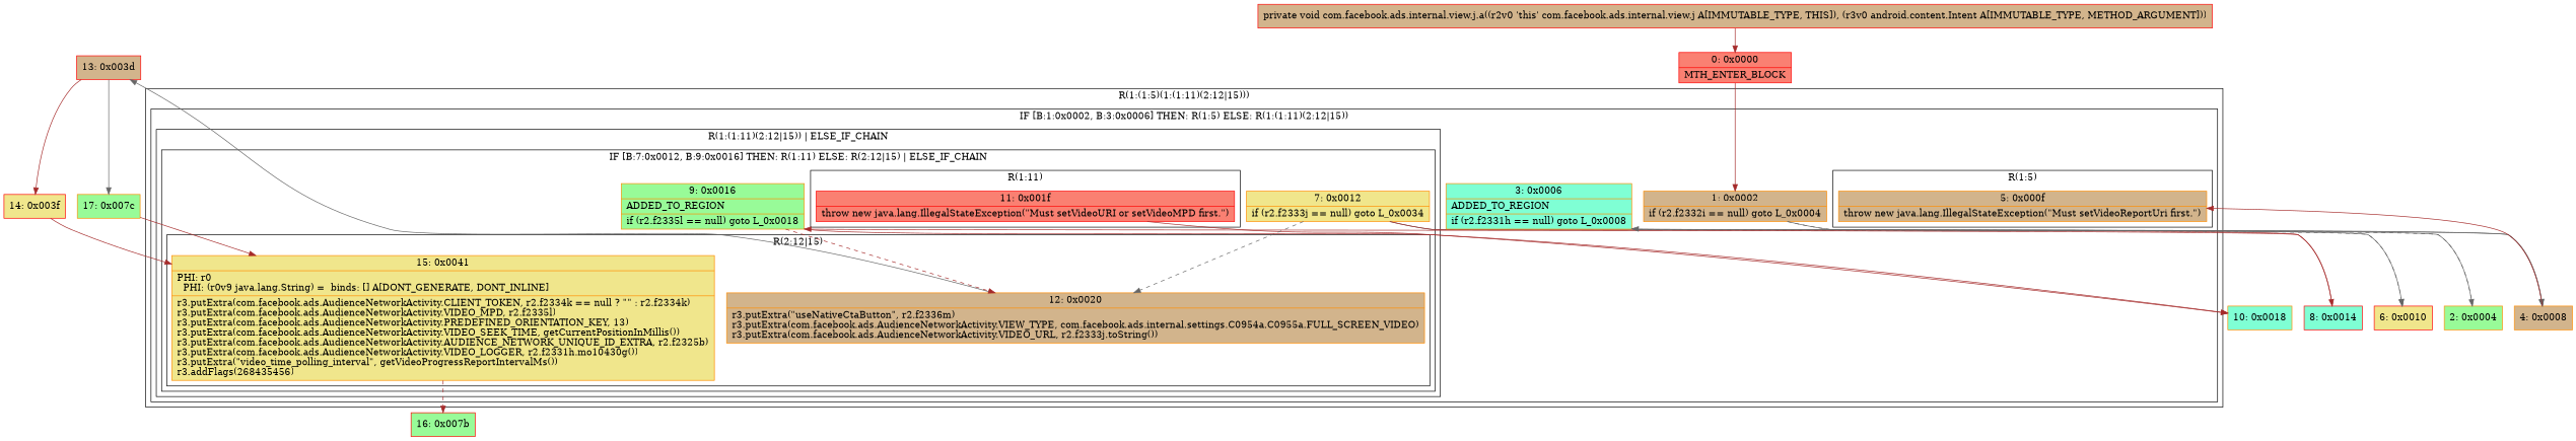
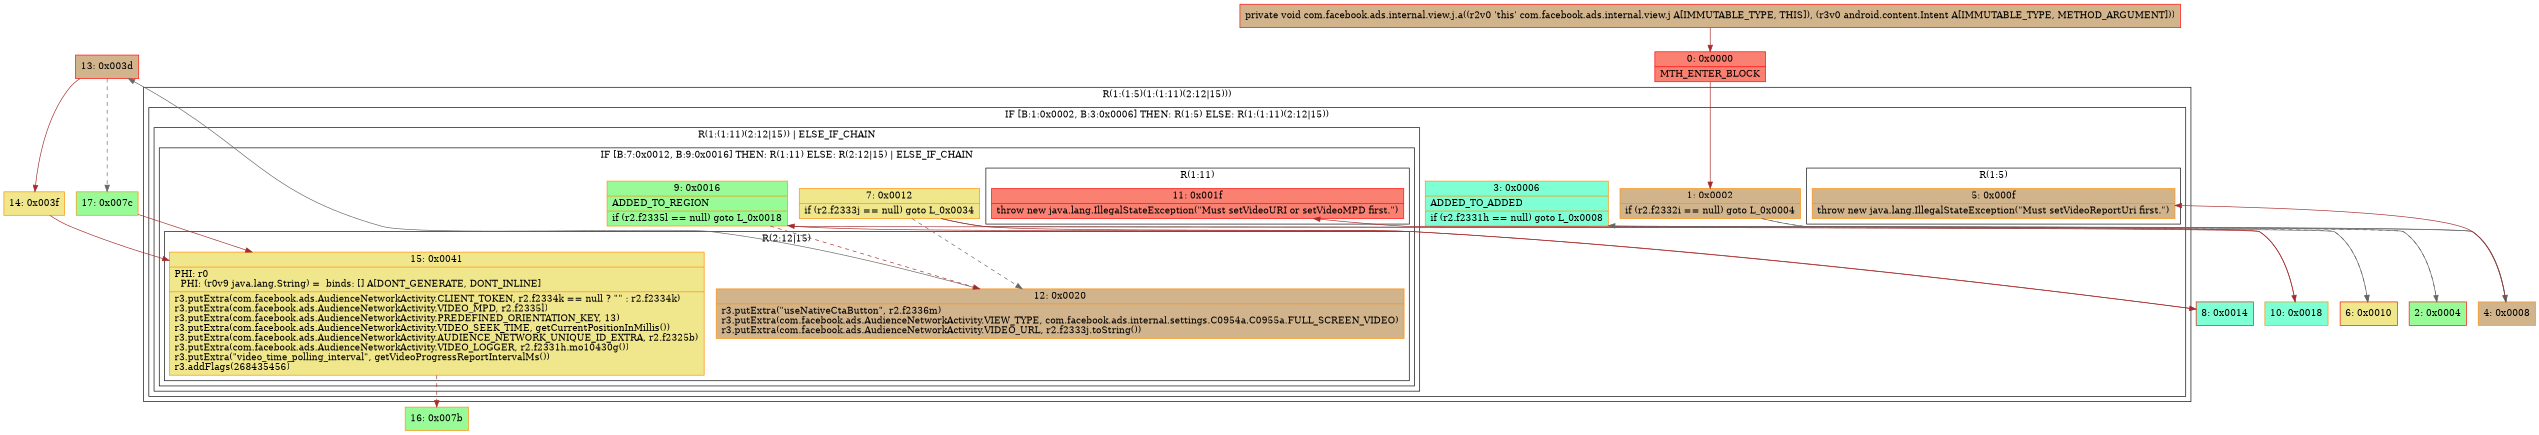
  digraph {
    node [color=darkorange fillcolor=tan shape=record style=filled]
    edge [color=brown]
    n1 [label="{5\:\ 0x000f|throw new java.lang.IllegalStateException(\"Must setVideoReportUri first.\")\l}"]
    n2 [color=red fillcolor=salmon label="{11\:\ 0x001f|throw new java.lang.IllegalStateException(\"Must setVideoURI or setVideoMPD first.\")\l}"]
    n3 [label="{12\:\ 0x0020|r3.putExtra(\"useNativeCtaButton\", r2.f2336m)\lr3.putExtra(com.facebook.ads.AudienceNetworkActivity.VIEW_TYPE, com.facebook.ads.internal.settings.C0954a.C0955a.FULL_SCREEN_VIDEO)\lr3.putExtra(com.facebook.ads.AudienceNetworkActivity.VIDEO_URL, r2.f2333j.toString())\l}"]
    n4 [fillcolor=khaki label="{15\:\ 0x0041|PHI: r0 \l  PHI: (r0v9 java.lang.String) =  binds: [] A[DONT_GENERATE, DONT_INLINE]\l|r3.putExtra(com.facebook.ads.AudienceNetworkActivity.CLIENT_TOKEN, r2.f2334k == null ? \"\" : r2.f2334k)\lr3.putExtra(com.facebook.ads.AudienceNetworkActivity.VIDEO_MPD, r2.f2335l)\lr3.putExtra(com.facebook.ads.AudienceNetworkActivity.PREDEFINED_ORIENTATION_KEY, 13)\lr3.putExtra(com.facebook.ads.AudienceNetworkActivity.VIDEO_SEEK_TIME, getCurrentPositionInMillis())\lr3.putExtra(com.facebook.ads.AudienceNetworkActivity.AUDIENCE_NETWORK_UNIQUE_ID_EXTRA, r2.f2325b)\lr3.putExtra(com.facebook.ads.AudienceNetworkActivity.VIDEO_LOGGER, r2.f2331h.mo10430g())\lr3.putExtra(\"video_time_polling_interval\", getVideoProgressReportIntervalMs())\lr3.addFlags(268435456)\l}"]
    n5 [fillcolor=khaki label="{7\:\ 0x0012|if (r2.f2333j == null) goto L_0x0034\l}"]
    n6 [fillcolor=palegreen label="{9\:\ 0x0016|ADDED_TO_REGION\l|if (r2.f2335l == null) goto L_0x0018\l}"]
    n7 [label="{1\:\ 0x0002|if (r2.f2332i == null) goto L_0x0004\l}"]
-   n8 [fillcolor=aquamarine label="{3\:\ 0x0006|ADDED_TO_REGION\l|if (r2.f2331h == null) goto L_0x0008\l}"]
+   n8 [fillcolor=aquamarine label="{3\:\ 0x0006|ADDED_TO_ADDED\l|if (r2.f2331h == null) goto L_0x0008\l}"]
    n9 [color=red label="{13\:\ 0x003d}"]
-   n10 [color=red fillcolor=palegreen label="{16\:\ 0x007b}"]
+   n10 [fillcolor=palegreen label="{16\:\ 0x007b}"]
    n11 [color=red fillcolor=khaki label="{6\:\ 0x0010}"]
    n12 [color=red fillcolor=aquamarine label="{8\:\ 0x0014}"]
    n13 [fillcolor=aquamarine label="{10\:\ 0x0018}"]
-   n14 [fillcolor=palegreen label="{2\:\ 0x0004}"]
+   n14 [color=red fillcolor=palegreen label="{2\:\ 0x0004}"]
    n15 [label="{4\:\ 0x0008}"]
-   n16 [color=red fillcolor=khaki label="{14\:\ 0x003f}"]
+   n16 [fillcolor=khaki label="{14\:\ 0x003f}"]
    n17 [fillcolor=palegreen label="{17\:\ 0x007c}"]
    n18 [color=red fillcolor=salmon label="{0\:\ 0x0000|MTH_ENTER_BLOCK\l}"]
    n19 [color=red label="{private void com.facebook.ads.internal.view.j.a((r2v0 'this' com.facebook.ads.internal.view.j A[IMMUTABLE_TYPE, THIS]), (r3v0 android.content.Intent A[IMMUTABLE_TYPE, METHOD_ARGUMENT])) }"]
    subgraph cluster_1 {
      label="R(1:(1:5)(1:(1:11)(2:12|15)))"
      subgraph cluster_2 {
        label="IF [B:1:0x0002, B:3:0x0006] THEN: R(1:5) ELSE: R(1:(1:11)(2:12|15))"
        n7
        n8
        subgraph cluster_3 {
          label="R(1:5)"
          n1
        }
        subgraph cluster_4 {
          label="R(1:(1:11)(2:12|15)) | ELSE_IF_CHAIN\l"
          subgraph cluster_5 {
            label="IF [B:7:0x0012, B:9:0x0016] THEN: R(1:11) ELSE: R(2:12|15) | ELSE_IF_CHAIN\l"
            n5
            n6
            subgraph cluster_6 {
              label="R(1:11)"
              n2
            }
            subgraph cluster_7 {
              label="R(2:12|15)"
              n3
              n4
            }
          }
        }
      }
    }
    n3 -> n9 [color=gray40]
    n4 -> n10 [style=dashed]
    n5 -> n3 [color=gray40 style=dashed]
    n5 -> n11 [color=gray40]
    n5 -> n12
    n6 -> n3 [style=dashed]
    n6 -> n13
    n7 -> n14 [color=gray40 style=dashed]
    n7 -> n15 [color=gray40]
    n8 -> n11 [color=gray40 style=dashed]
    n8 -> n15 [color=gray40]
    n9 -> n16
-   n9 -> n17 [color=gray40]
+   n9 -> n17 [color=gray40 style=dashed]
    n12 -> n6
-   n2 -> n13
+   n13 -> n2
    n14 -> n8 [color=gray40]
    n15 -> n1
    n16 -> n4
    n17 -> n4
    n18 -> n7
    n19 -> n18
  }
